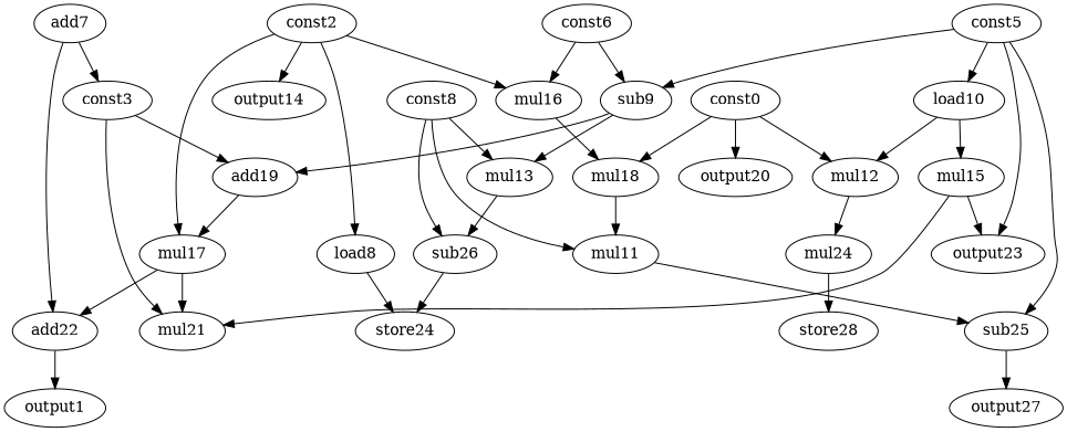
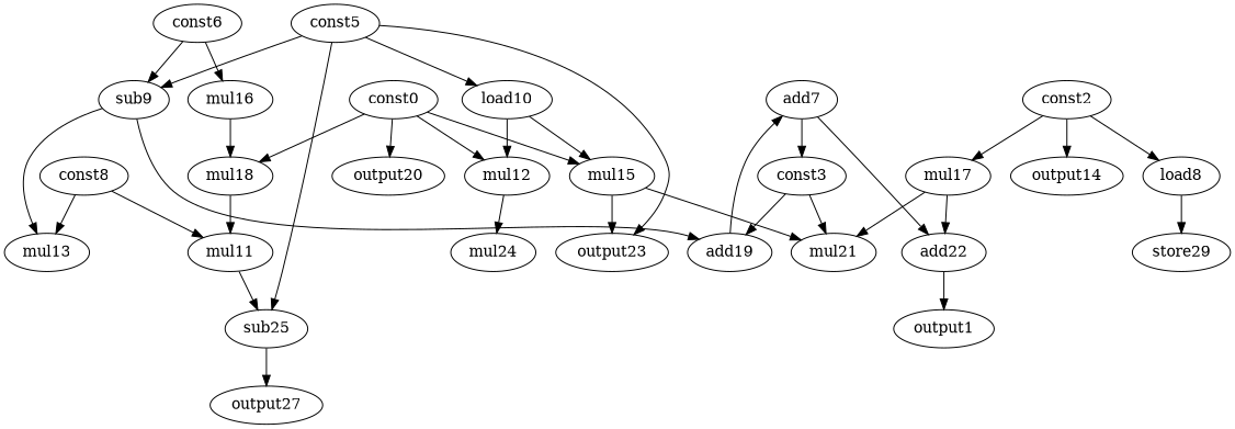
  digraph {
    node [opcode=mul]
    edge [operand=0]
    const0 [opcode=const]
    mul12
    mul15
    mul18
    output20 [opcode=output]
    mul24
    mul21
    output23 [opcode=output]
    mul11
    output1 [opcode=output]
    const2 [opcode=const]
    load8 [opcode=load]
    output14 [opcode=output]
    mul16
    mul17
-   store29 [opcode=store label=store24]
+   store29 [opcode=store]
    add22 [opcode=add]
    const3 [opcode=const]
    add19 [opcode=add]
    add7 [opcode=add]
    n21 [label=const8 opcode=const]
    mul13
-   sub26 [opcode=sub]
    sub25 [opcode=sub]
    const5 [opcode=const]
    sub9 [opcode=sub]
    load10 [opcode=load]
-   store28 [opcode=store]
    output27 [opcode=output]
    const6 [opcode=const]
    const0 -> mul12
+   const0 -> mul15
    const0 -> mul18 [operand=1]
    const0 -> output20
    mul12 -> mul24
    mul15 -> mul21 [operand=1]
    mul15 -> output23
    mul18 -> mul11
-   mul24 -> store28
    mul11 -> sub25
    const2 -> load8
    const2 -> output14
-   const2 -> mul16
    const2 -> mul17
    load8 -> store29
    mul16 -> mul18
    mul17 -> mul21 [operand=1]
    mul17 -> add22
    add22 -> output1
    const3 -> mul21
    const3 -> add19 [operand=1]
-   add19 -> mul17
+   add19 -> add7
    add7 -> add22 [operand=1]
    add7 -> const3 [operand=1]
    n21 -> mul11 [operand=1]
    n21 -> mul13 [operand=1]
-   n21 -> sub26
-   mul13 -> sub26 [operand=1]
-   sub26 -> store29 [operand=1]
    sub25 -> output27
    const5 -> output23 [operand=1]
    const5 -> sub25 [operand=1]
    const5 -> sub9
    const5 -> load10
    sub9 -> add19
    sub9 -> mul13
    load10 -> mul12 [operand=1]
    load10 -> mul15 [operand=1]
    const6 -> mul16 [operand=1]
    const6 -> sub9 [operand=1]
  }
